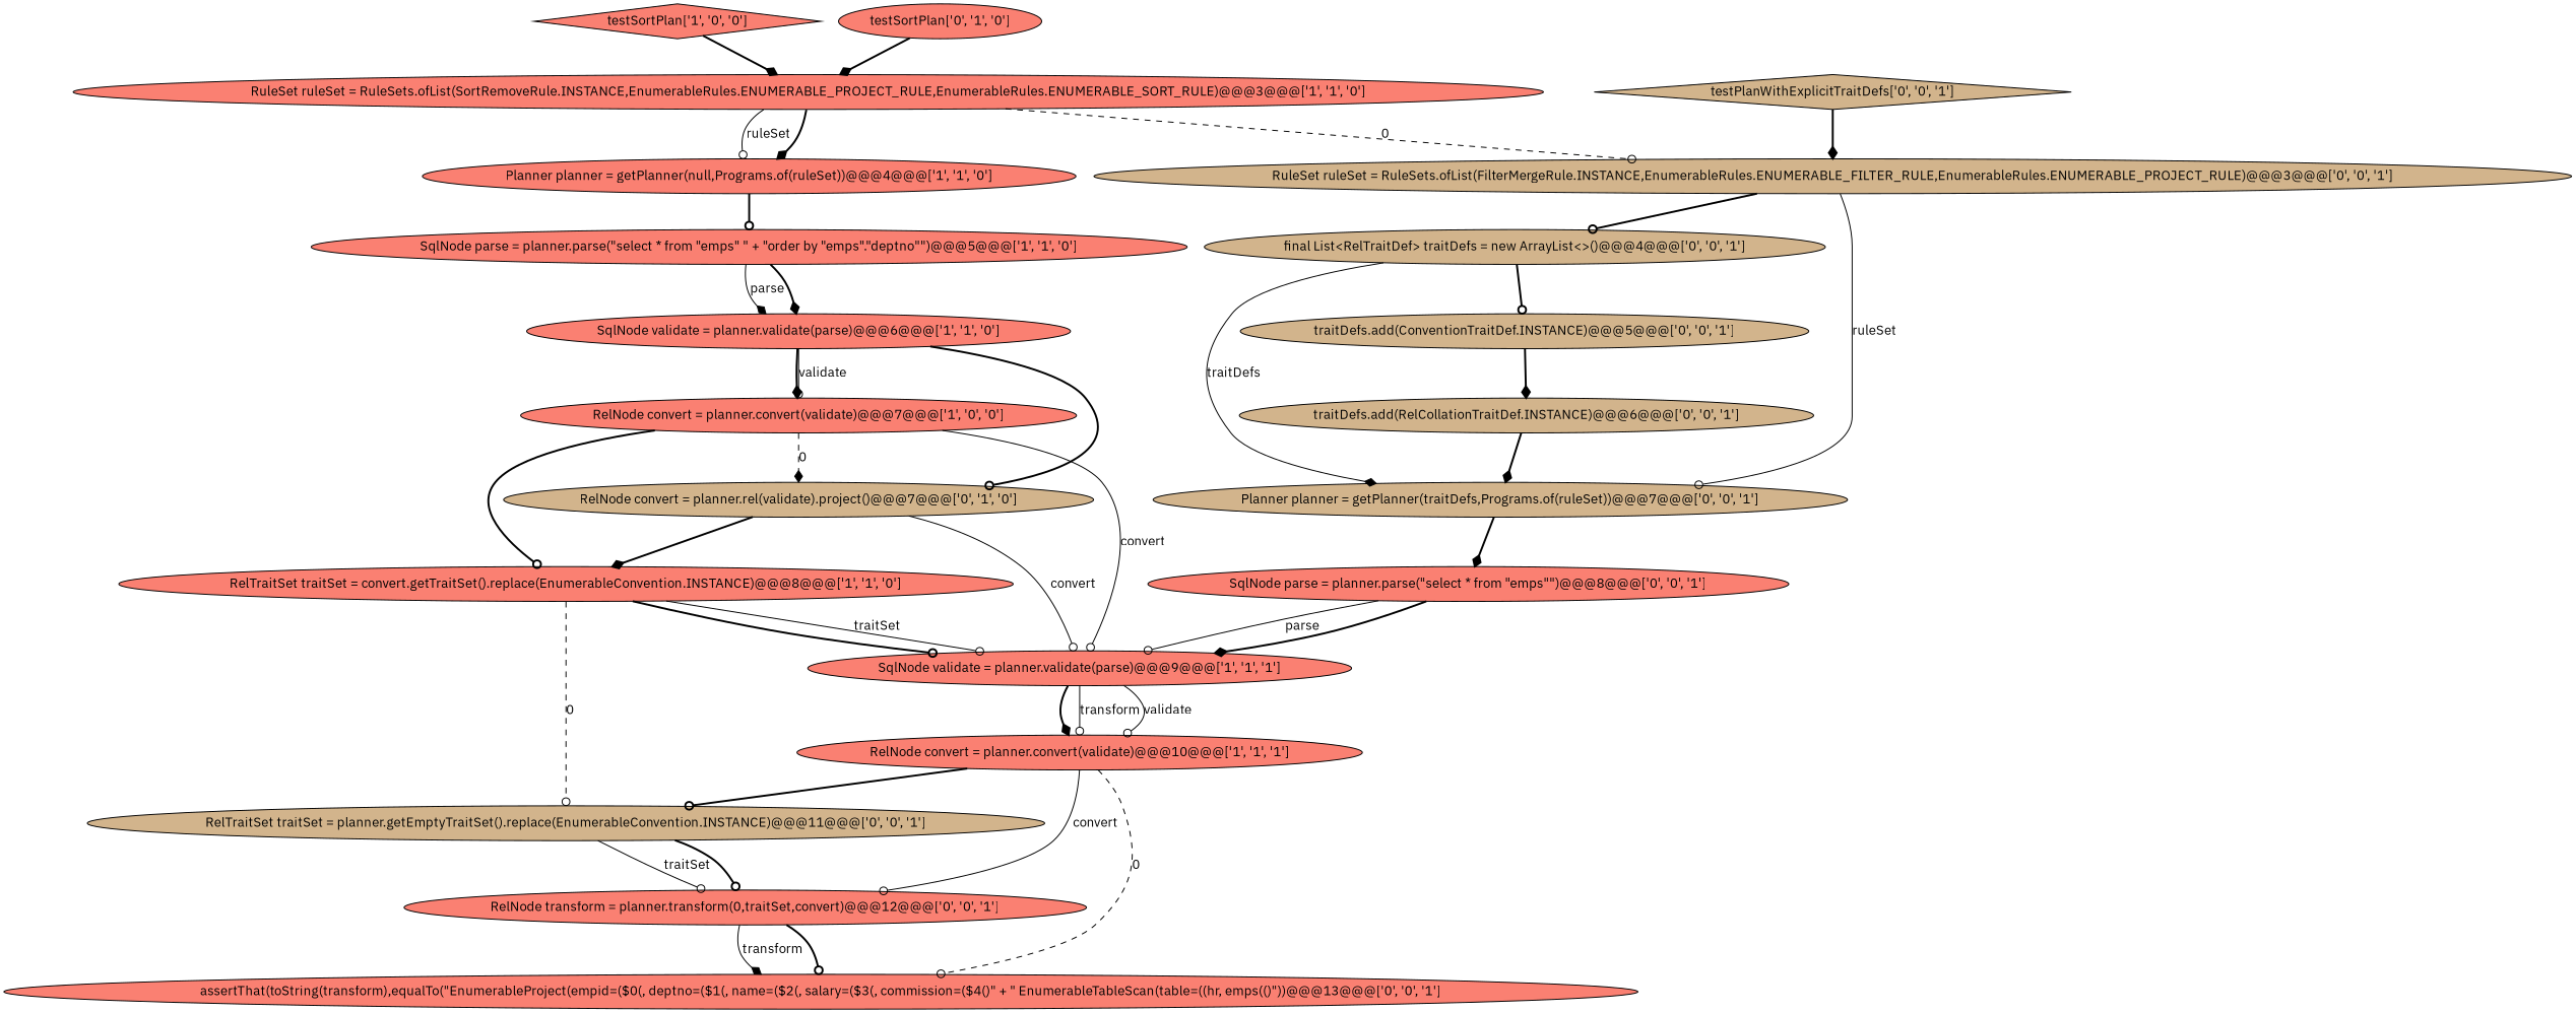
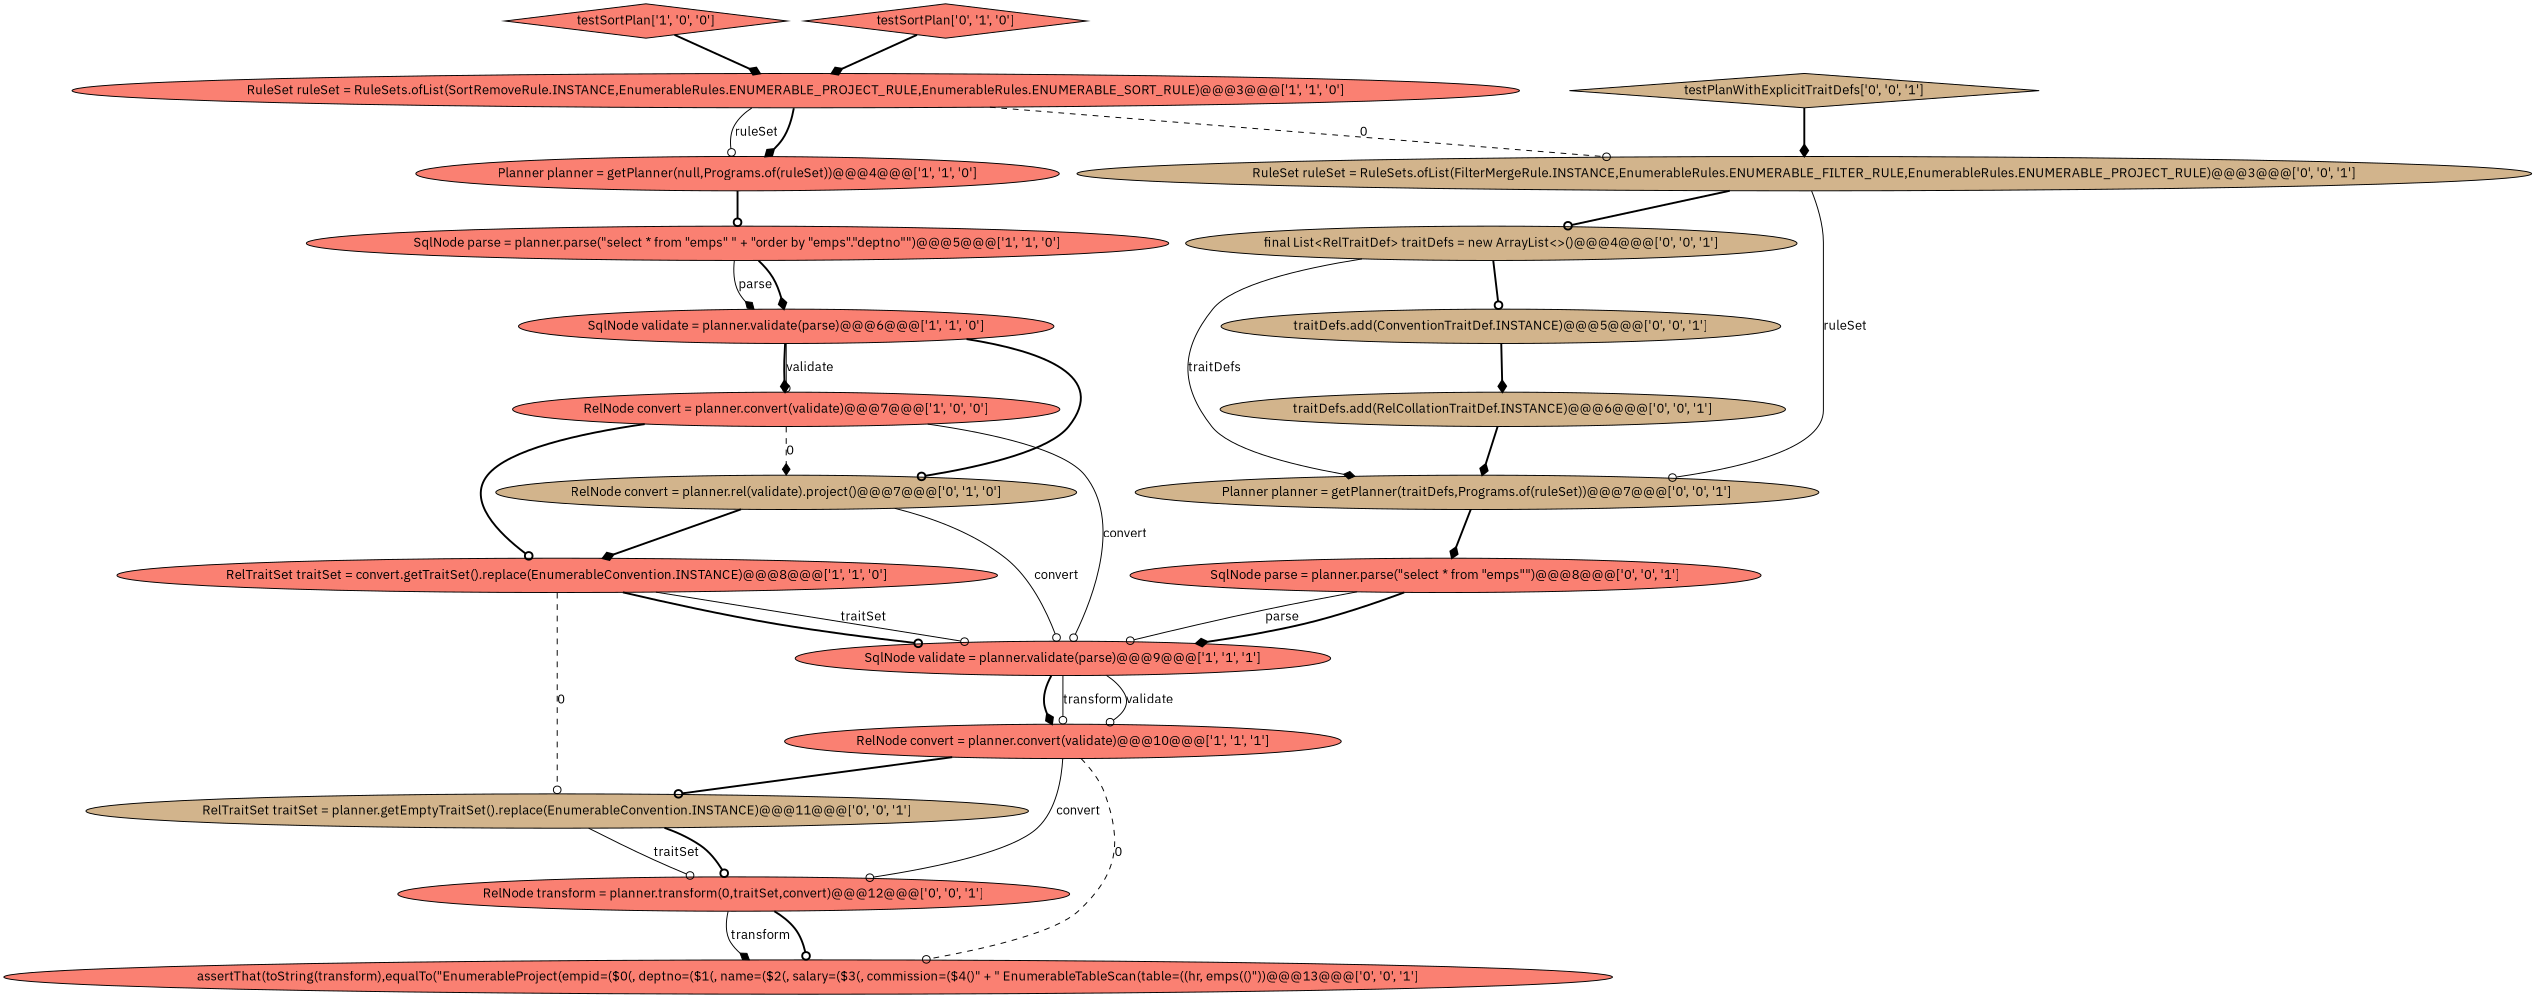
  digraph {
    fontname="IBM Plex Sans"
    node [fillcolor=salmon shape=ellipse style=filled fontname="IBM Plex Sans"]
    edge [style=bold arrowhead=odot fontname="IBM Plex Sans"]
    n1 [label="testSortPlan['1', '0', '0']" shape=diamond]
    n2 [label="RuleSet ruleSet = RuleSets.ofList(SortRemoveRule.INSTANCE,EnumerableRules.ENUMERABLE_PROJECT_RULE,EnumerableRules.ENUMERABLE_SORT_RULE)@@@3@@@['1', '1', '0']"]
    n3 [fillcolor=tan label="final List<RelTraitDef> traitDefs = new ArrayList<>()@@@4@@@['0', '0', '1']"]
    n4 [fillcolor=tan label="traitDefs.add(ConventionTraitDef.INSTANCE)@@@5@@@['0', '0', '1']"]
    n5 [fillcolor=tan label="Planner planner = getPlanner(traitDefs,Programs.of(ruleSet))@@@7@@@['0', '0', '1']"]
    n6 [fillcolor=tan label="RelNode convert = planner.rel(validate).project()@@@7@@@['0', '1', '0']"]
    n7 [label="RelTraitSet traitSet = convert.getTraitSet().replace(EnumerableConvention.INSTANCE)@@@8@@@['1', '1', '0']"]
    n8 [label="SqlNode validate = planner.validate(parse)@@@9@@@['1', '1', '1']"]
    n9 [fillcolor=tan label="traitDefs.add(RelCollationTraitDef.INSTANCE)@@@6@@@['0', '0', '1']"]
    n10 [fillcolor=tan label="RuleSet ruleSet = RuleSets.ofList(FilterMergeRule.INSTANCE,EnumerableRules.ENUMERABLE_FILTER_RULE,EnumerableRules.ENUMERABLE_PROJECT_RULE)@@@3@@@['0', '0', '1']"]
    n11 [label="RelNode transform = planner.transform(0,traitSet,convert)@@@12@@@['0', '0', '1']"]
    n12 [label="assertThat(toString(transform),equalTo(\"EnumerableProject(empid=($0(, deptno=($1(, name=($2(, salary=($3(, commission=($4()\" + \" EnumerableTableScan(table=((hr, emps(()\"))@@@13@@@['0', '0', '1']"]
    n13 [fillcolor=tan label="RelTraitSet traitSet = planner.getEmptyTraitSet().replace(EnumerableConvention.INSTANCE)@@@11@@@['0', '0', '1']"]
    n14 [label="Planner planner = getPlanner(null,Programs.of(ruleSet))@@@4@@@['1', '1', '0']"]
    n15 [label="SqlNode parse = planner.parse(\"select * from \"emps\" \" + \"order by \"emps\".\"deptno\"\")@@@5@@@['1', '1', '0']"]
    n16 [label="SqlNode validate = planner.validate(parse)@@@6@@@['1', '1', '0']"]
    n17 [label="RelNode convert = planner.convert(validate)@@@10@@@['1', '1', '1']"]
    n18 [label="RelNode convert = planner.convert(validate)@@@7@@@['1', '0', '0']"]
    n19 [fillcolor=tan label="testPlanWithExplicitTraitDefs['0', '0', '1']" shape=diamond]
    n20 [label="SqlNode parse = planner.parse(\"select * from \"emps\"\")@@@8@@@['0', '0', '1']"]
-   n21 [label="testSortPlan['0', '1', '0']"]
+   n21 [label="testSortPlan['0', '1', '0']" shape=diamond]
    n1 -> n2 [arrowhead=diamond]
    n2 -> n10 [label=0 style=dashed]
    n2 -> n14 [arrowhead=diamond]
    n2 -> n14 [label=ruleSet style=solid]
    n3 -> n4
    n3 -> n5 [label=traitDefs style=solid arrowhead=diamond]
    n4 -> n9 [arrowhead=diamond]
    n5 -> n20 [arrowhead=diamond]
    n6 -> n7 [arrowhead=diamond]
    n6 -> n8 [label=convert style=solid]
    n7 -> n8 [label=traitSet style=solid]
    n7 -> n8
    n7 -> n13 [label=0 style=dashed]
    n8 -> n17 [arrowhead=diamond]
    n8 -> n17 [label=transform style=solid]
    n8 -> n17 [label=validate style=solid]
    n9 -> n5 [arrowhead=diamond]
    n10 -> n3
    n10 -> n5 [label=ruleSet style=solid]
    n11 -> n12
    n11 -> n12 [label=transform style=solid arrowhead=diamond]
    n13 -> n11 [label=traitSet style=solid]
    n13 -> n11
    n14 -> n15
    n15 -> n16 [label=parse style=solid arrowhead=diamond]
    n15 -> n16 [arrowhead=diamond]
    n16 -> n6
    n16 -> n18 [label=validate style=solid]
    n16 -> n18 [arrowhead=diamond]
    n17 -> n11 [label=convert style=solid]
    n17 -> n12 [label=0 style=dashed]
    n17 -> n13
    n18 -> n6 [label=0 style=dashed arrowhead=diamond]
    n18 -> n7
    n18 -> n8 [label=convert style=solid]
    n19 -> n10 [arrowhead=diamond]
    n20 -> n8 [arrowhead=diamond]
    n20 -> n8 [label=parse style=solid]
    n21 -> n2 [arrowhead=diamond]
  }
